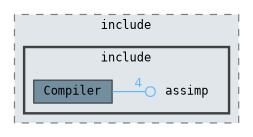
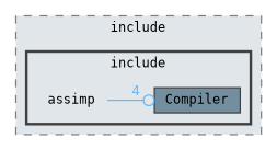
  digraph {
    compound=true
    rankdir=LR
    node [fontname=Terminal fontsize=10]
    n1 [height=0.2 label=assimp shape=plaintext width=0.4]
    n2 [color=grey25 fillcolor="#738e9e" height=0.2 label=Compiler shape=box style=filled width=0.4]
    subgraph cluster_1 {
      bgcolor="#e0e6e9"
      fontname=Terminal
      fontsize=10
      label=include
      pencolor=grey50
      style="filled,dashed"
      subgraph cluster_2 {
        bgcolor="#e0e6e9"
        fontname=Terminal
        fontsize=10
        pencolor=grey25
        style="filled,bold"
        n1
        n2
      }
    }
-   n2 -> n1 [color=steelblue1 fontcolor=steelblue1 fontname=Terminal fontsize=10 headlabel=4 labeldistance=1.5 labelfontname=Helvetica labelfontsize=10 arrowhead=odot]
+   n1 -> n2 [color=steelblue1 fontcolor=steelblue1 fontname=Terminal fontsize=10 headlabel=4 labeldistance=1.5 labelfontname=Helvetica labelfontsize=10 arrowhead=odot]
  }
